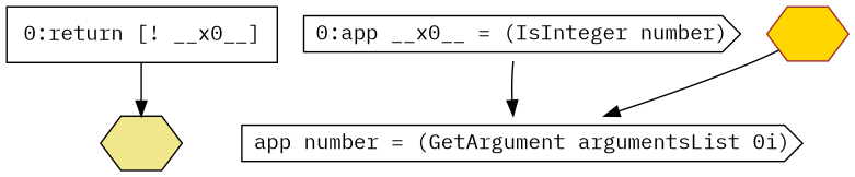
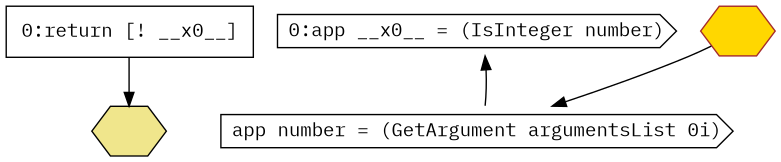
  digraph {
    fontname="IBM Plex Mono"
    node [color=black fillcolor=white fontname="IBM Plex Mono" shape=hexagon style=filled]
    edge [color=black fontname="IBM Plex Mono"]
    n1 [label=<<font color="black">     <table border="0" cellborder="1" cellspacing="0" cellpadding="10">       <tr><td align="left">0:return [! __x0__]</td></tr>     </table>   </font>> margin=0 shape=none]
    n2 [fillcolor=khaki label=" "]
    n3 [label=<<font color="black">0:app __x0__ = (IsInteger number)</font>> shape=cds]
    n4 [label=<<font color="black">app number = (GetArgument argumentsList 0i)</font>> shape=cds]
    n5 [color=brown fillcolor=gold label=" "]
    n1 -> n2
-   n3 -> n4
+   n4 -> n3
    n5 -> n4
  }
